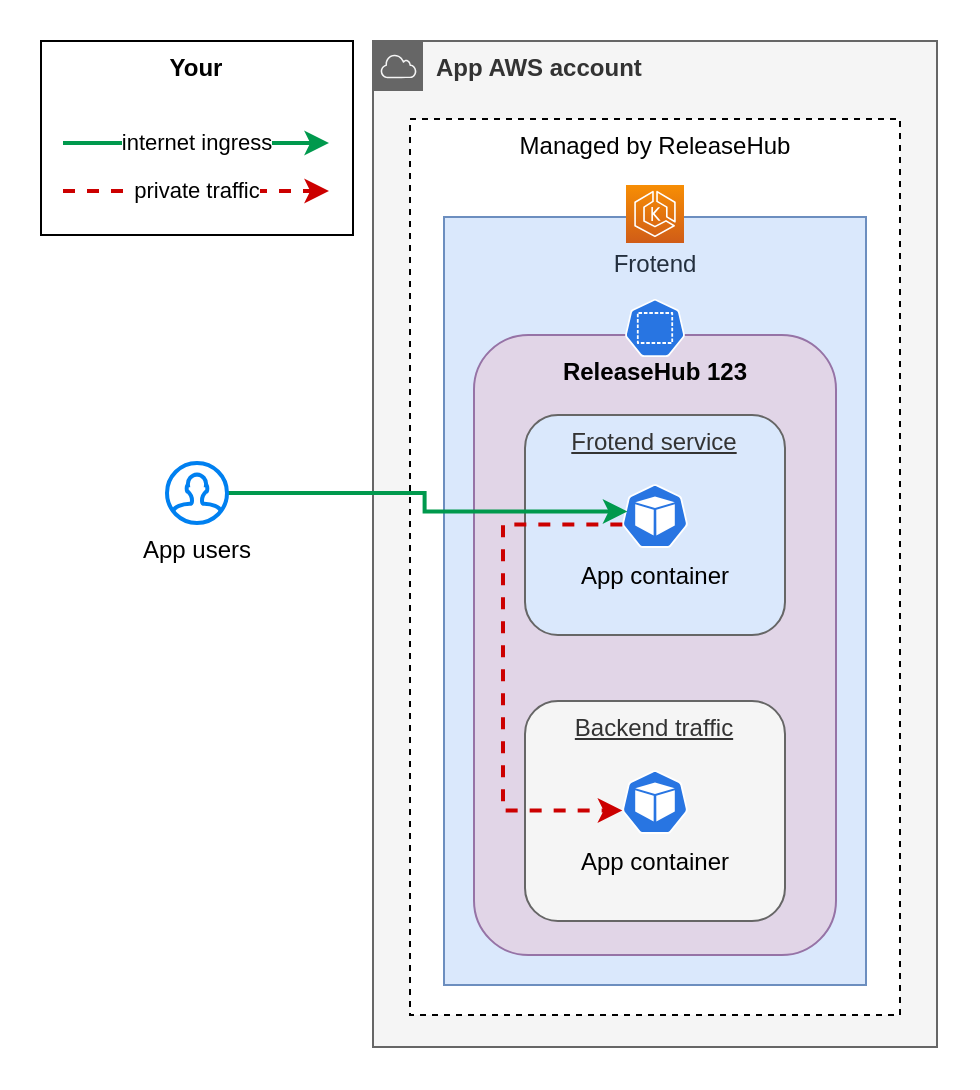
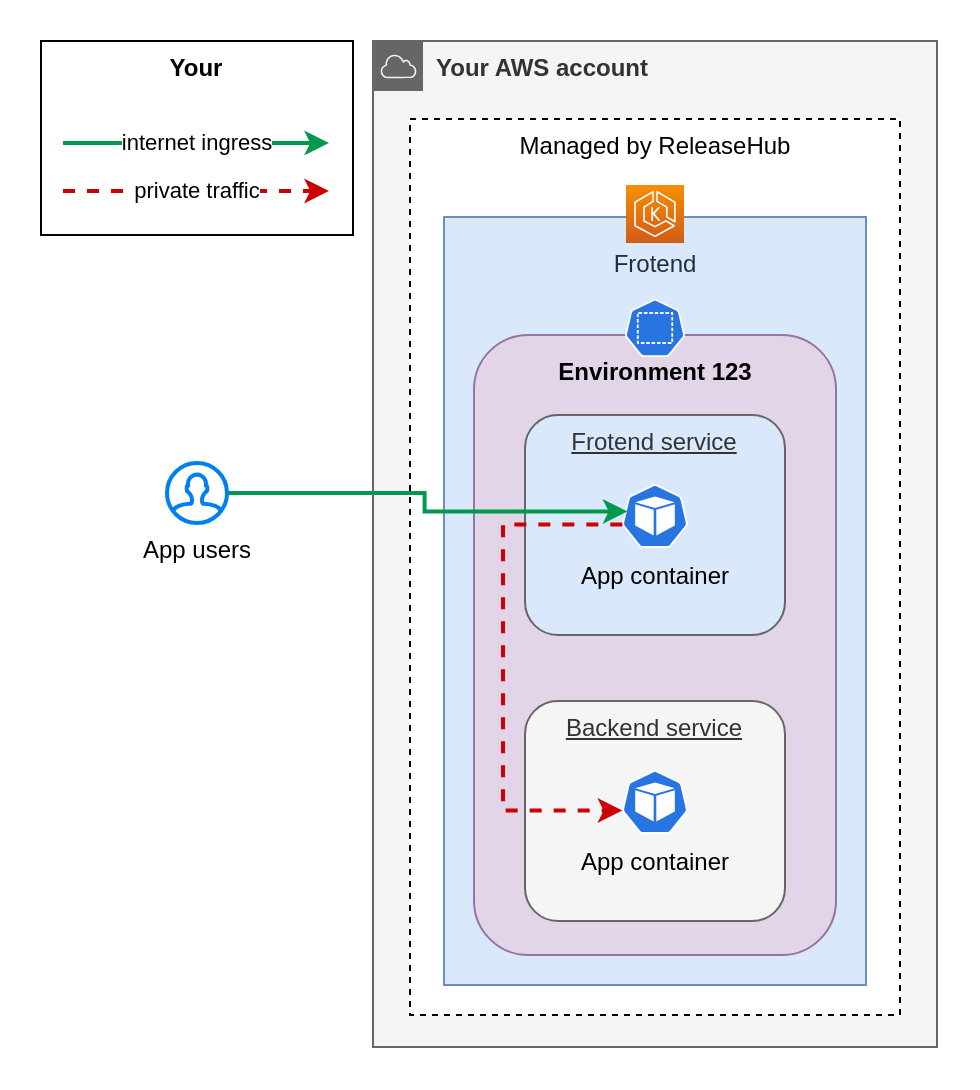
  <mxCell id="0" />
  <mxCell id="1" parent="0" />
- <mxCell id="2" value="App AWS account" style="points=[[0,0],[0.25,0],[0.5,0],[0.75,0],[1,0],[1,0.25],[1,0.5],[1,0.75],[1,1],[0.75,1],[0.5,1],[0.25,1],[0,1],[0,0.75],[0,0.5],[0,0.25]];outlineConnect=0;html=1;whiteSpace=wrap;fontSize=12;fontStyle=1;container=0;pointerEvents=0;collapsible=0;recursiveResize=0;shape=mxgraph.aws4.group;grIcon=mxgraph.aws4.group_aws_cloud;strokeColor=#666666;fillColor=#f5f5f5;verticalAlign=top;align=left;spacingLeft=30;fontColor=#333333;dashed=0;labelBackgroundColor=none;" parent="1" vertex="1"><mxGeometry x="186" y="20" width="282" height="503" as="geometry" /></mxCell>
+ <mxCell id="2" value="Your AWS account" style="points=[[0,0],[0.25,0],[0.5,0],[0.75,0],[1,0],[1,0.25],[1,0.5],[1,0.75],[1,1],[0.75,1],[0.5,1],[0.25,1],[0,1],[0,0.75],[0,0.5],[0,0.25]];outlineConnect=0;html=1;whiteSpace=wrap;fontSize=12;fontStyle=1;container=0;pointerEvents=0;collapsible=0;recursiveResize=0;shape=mxgraph.aws4.group;grIcon=mxgraph.aws4.group_aws_cloud;strokeColor=#666666;fillColor=#f5f5f5;verticalAlign=top;align=left;spacingLeft=30;fontColor=#333333;dashed=0;labelBackgroundColor=none;" parent="1" vertex="1"><mxGeometry x="186" y="20" width="282" height="503" as="geometry" /></mxCell>
  <mxCell id="3" value="&lt;span style=&quot;font-weight: normal;&quot;&gt;Managed by ReleaseHub&lt;/span&gt;" style="rounded=0;whiteSpace=wrap;html=1;labelBackgroundColor=none;fontStyle=1;dashed=1;align=center;verticalAlign=top;" parent="1" vertex="1"><mxGeometry x="204.5" y="59" width="245" height="448" as="geometry" /></mxCell>
  <mxCell id="4" value="" style="rounded=1;whiteSpace=wrap;html=1;labelBackgroundColor=none;dashed=1;strokeColor=#3333FF;fillColor=none;" parent="1" vertex="1"><mxGeometry x="245.5" y="176" width="163" height="131" as="geometry" /></mxCell>
  <mxCell id="5" value="" style="rounded=0;whiteSpace=wrap;html=1;fillColor=#dae8fc;strokeColor=#6c8ebf;" parent="1" vertex="1"><mxGeometry x="221.5" y="108" width="211" height="384" as="geometry" /></mxCell>
  <mxCell id="6" value="" style="rounded=1;whiteSpace=wrap;html=1;fillColor=#e1d5e7;verticalAlign=top;strokeColor=#9673a6;fontStyle=1" parent="1" vertex="1"><mxGeometry x="236.5" y="167" width="181" height="310" as="geometry" /></mxCell>
  <mxCell id="7" value="Frotend service" style="rounded=1;whiteSpace=wrap;html=1;fillColor=#dae8fc;verticalAlign=top;fontStyle=4;fontColor=#333333;strokeColor=#666666;" parent="1" vertex="1"><mxGeometry x="262" y="207" width="130" height="110" as="geometry" /></mxCell>
  <mxCell id="8" value="App container" style="sketch=0;html=1;dashed=0;whitespace=wrap;fillColor=#2875E2;strokeColor=#ffffff;points=[[0.005,0.63,0],[0.1,0.2,0],[0.9,0.2,0],[0.5,0,0],[0.995,0.63,0],[0.72,0.99,0],[0.5,1,0],[0.28,0.99,0]];shape=mxgraph.kubernetes.icon;prIcon=pod;verticalAlign=top;labelPosition=center;verticalLabelPosition=bottom;align=center;fontStyle=0" parent="1" vertex="1"><mxGeometry x="310.5" y="241" width="33" height="33" as="geometry" /></mxCell>
- <mxCell id="9" value="Backend traffic" style="rounded=1;whiteSpace=wrap;html=1;fillColor=#f5f5f5;verticalAlign=top;fontStyle=4;fontColor=#333333;strokeColor=#666666;" parent="1" vertex="1"><mxGeometry x="262" y="350" width="130" height="110" as="geometry" /></mxCell>
+ <mxCell id="9" value="Backend service" style="rounded=1;whiteSpace=wrap;html=1;fillColor=#f5f5f5;verticalAlign=top;fontStyle=4;fontColor=#333333;strokeColor=#666666;" parent="1" vertex="1"><mxGeometry x="262" y="350" width="130" height="110" as="geometry" /></mxCell>
  <mxCell id="10" value="App container" style="sketch=0;html=1;dashed=0;whitespace=wrap;fillColor=#2875E2;strokeColor=#ffffff;points=[[0.005,0.63,0],[0.1,0.2,0],[0.9,0.2,0],[0.5,0,0],[0.995,0.63,0],[0.72,0.99,0],[0.5,1,0],[0.28,0.99,0]];shape=mxgraph.kubernetes.icon;prIcon=pod;verticalAlign=top;labelPosition=center;verticalLabelPosition=bottom;align=center;fontStyle=0" parent="1" vertex="1"><mxGeometry x="310.5" y="384" width="33" height="33" as="geometry" /></mxCell>
  <mxCell id="11" value="Frotend" style="sketch=0;points=[[0,0,0],[0.25,0,0],[0.5,0,0],[0.75,0,0],[1,0,0],[0,1,0],[0.25,1,0],[0.5,1,0],[0.75,1,0],[1,1,0],[0,0.25,0],[0,0.5,0],[0,0.75,0],[1,0.25,0],[1,0.5,0],[1,0.75,0]];outlineConnect=0;fontColor=#232F3E;gradientColor=#F78E04;gradientDirection=north;fillColor=#D05C17;strokeColor=#ffffff;dashed=0;verticalLabelPosition=bottom;verticalAlign=top;align=center;html=1;fontSize=12;fontStyle=0;aspect=fixed;shape=mxgraph.aws4.resourceIcon;resIcon=mxgraph.aws4.eks;labelBackgroundColor=none;labelPosition=center;spacingTop=-3;" parent="1" vertex="1"><mxGeometry x="312.5" y="92" width="29" height="29" as="geometry" /></mxCell>
  <mxCell id="12" style="edgeStyle=orthogonalEdgeStyle;rounded=0;orthogonalLoop=1;jettySize=auto;html=1;entryX=0.082;entryY=0.431;entryDx=0;entryDy=0;entryPerimeter=0;labelBackgroundColor=#E2D5E8;strokeColor=#00994D;strokeWidth=2;fontColor=#000000;" parent="1" source="13" target="8" edge="1"><mxGeometry relative="1" as="geometry"><mxPoint x="-170" y="259.273" as="sourcePoint" /><mxPoint x="267.003" y="257.015" as="targetPoint" /></mxGeometry></mxCell>
  <mxCell id="13" value="App users" style="html=1;verticalLabelPosition=bottom;align=center;labelBackgroundColor=#ffffff;verticalAlign=top;strokeWidth=2;strokeColor=#0080F0;shadow=0;dashed=0;shape=mxgraph.ios7.icons.user;rounded=0;fontColor=#000000;fillColor=none;" parent="1" vertex="1"><mxGeometry x="83" y="231" width="30" height="30" as="geometry" /></mxCell>
  <mxCell id="14" style="edgeStyle=orthogonalEdgeStyle;rounded=0;orthogonalLoop=1;jettySize=auto;html=1;labelBackgroundColor=#E2D5E8;strokeColor=#CC0000;strokeWidth=2;entryX=0.005;entryY=0.63;entryDx=0;entryDy=0;entryPerimeter=0;exitX=0.005;exitY=0.63;exitDx=0;exitDy=0;exitPerimeter=0;dashed=1;" parent="1" source="8" target="10" edge="1"><mxGeometry relative="1" as="geometry"><mxPoint x="272" y="410.5" as="sourcePoint" /><mxPoint x="261.835" y="250.79" as="targetPoint" /><Array as="points"><mxPoint x="251" y="262" /><mxPoint x="251" y="405" /></Array></mxGeometry></mxCell>
  <mxCell id="15" value="&lt;b&gt;Your&lt;/b&gt;" style="rounded=0;whiteSpace=wrap;html=1;labelBackgroundColor=none;strokeColor=default;fontColor=#000000;fillColor=none;verticalAlign=top;" parent="1" vertex="1"><mxGeometry x="20" y="20" width="156" height="97" as="geometry" /></mxCell>
  <mxCell id="16" value="internet ingress" style="edgeStyle=orthogonalEdgeStyle;rounded=0;orthogonalLoop=1;jettySize=auto;html=1;strokeColor=#00994D;strokeWidth=2;labelPosition=center;verticalLabelPosition=middle;align=center;verticalAlign=middle;" parent="1" edge="1"><mxGeometry relative="1" as="geometry"><mxPoint x="31" y="71" as="sourcePoint" /><mxPoint x="164" y="71" as="targetPoint" /></mxGeometry></mxCell>
  <mxCell id="17" value="private traffic" style="edgeStyle=orthogonalEdgeStyle;rounded=0;orthogonalLoop=1;jettySize=auto;html=1;labelBackgroundColor=default;strokeColor=#CC0000;strokeWidth=2;labelPosition=center;verticalLabelPosition=middle;align=center;verticalAlign=middle;fontColor=default;dashed=1;" parent="1" edge="1"><mxGeometry relative="1" as="geometry"><mxPoint x="31" y="95" as="sourcePoint" /><mxPoint x="164" y="95" as="targetPoint" /></mxGeometry></mxCell>
- <mxCell id="18" value="ReleaseHub 123" style="sketch=0;html=1;dashed=0;whitespace=wrap;fillColor=#2875E2;strokeColor=#ffffff;points=[[0.005,0.63,0],[0.1,0.2,0],[0.9,0.2,0],[0.5,0,0],[0.995,0.63,0],[0.72,0.99,0],[0.5,1,0],[0.28,0.99,0]];shape=mxgraph.kubernetes.icon;prIcon=ns;rounded=0;labelBackgroundColor=none;strokeWidth=2;fontSize=12;fontColor=#000000;labelPosition=center;verticalLabelPosition=bottom;align=center;verticalAlign=top;spacingTop=-6;fontStyle=1" parent="1" vertex="1"><mxGeometry x="311.895" y="149" width="30.21" height="29" as="geometry" /></mxCell>
+ <mxCell id="18" value="Environment 123" style="sketch=0;html=1;dashed=0;whitespace=wrap;fillColor=#2875E2;strokeColor=#ffffff;points=[[0.005,0.63,0],[0.1,0.2,0],[0.9,0.2,0],[0.5,0,0],[0.995,0.63,0],[0.72,0.99,0],[0.5,1,0],[0.28,0.99,0]];shape=mxgraph.kubernetes.icon;prIcon=ns;rounded=0;labelBackgroundColor=none;strokeWidth=2;fontSize=12;fontColor=#000000;labelPosition=center;verticalLabelPosition=bottom;align=center;verticalAlign=top;spacingTop=-6;fontStyle=1" parent="1" vertex="1"><mxGeometry x="311.895" y="149" width="30.21" height="29" as="geometry" /></mxCell>
